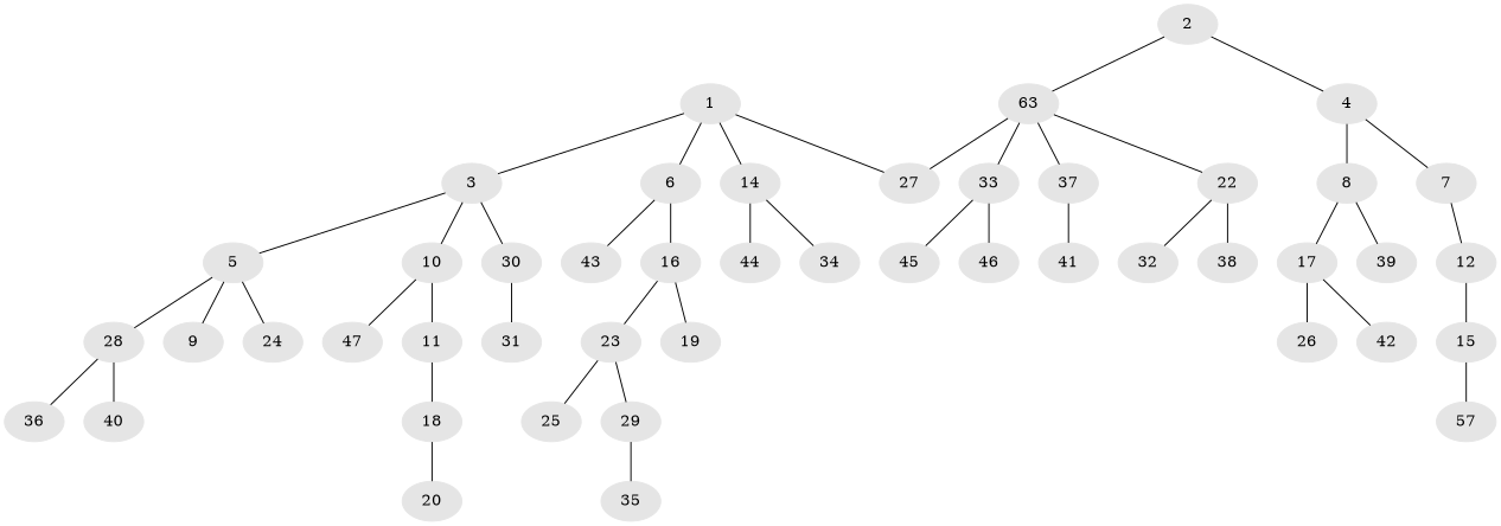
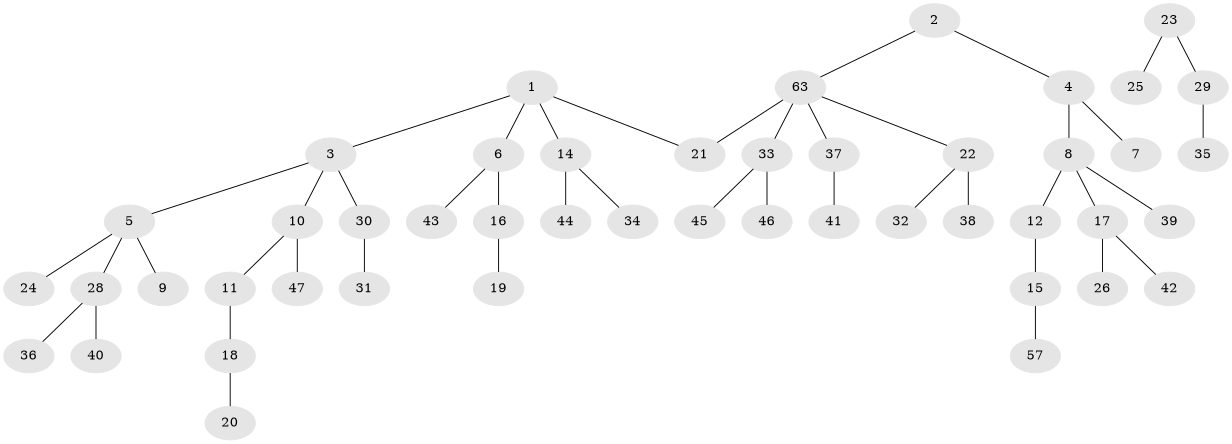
  graph {
    node [color=gray90 style=filled]
    edge [weight=1.0]
    1
    3
    6
    14
-   21 [label=27]
+   21
    2
    4
    n8 [label=63]
    5
    10
    30
    16
    43
    34
    44
    7
    8
    22
    33
    37
    9
    24
    28
    11
    47
    31
    12
    17
    39
    36
    40
    19
    23
    15
    26
    42
    18
    20
    n39 [label=57]
    32
    38
    45
    46
    41
    25
    29
    35
    1 -- 3
    1 -- 6
    1 -- 14
    1 -- 21
    3 -- 5
    3 -- 10
    3 -- 30
    6 -- 16
    6 -- 43
    14 -- 34
    14 -- 44
    2 -- 4
    2 -- n8
    4 -- 7
    4 -- 8
    n8 -- 21 [weight=2.0]
    n8 -- 22
    n8 -- 33
    n8 -- 37
    5 -- 9
    5 -- 24
    5 -- 28
    10 -- 11
    10 -- 47
    30 -- 31 [weight=2.0]
    16 -- 19
-   16 -- 23
-   7 -- 12
+   8 -- 12
    8 -- 17
    8 -- 39
    22 -- 32
    22 -- 38 [weight=3.0]
    33 -- 45
    33 -- 46
    37 -- 41
    28 -- 36
    28 -- 40 [weight=2.0]
    11 -- 18 [weight=2.0]
    12 -- 15
    17 -- 26 [weight=3.0]
    17 -- 42
    23 -- 25
    23 -- 29
    15 -- n39 [weight=2.0]
    18 -- 20
    29 -- 35 [weight=2.0]
  }
